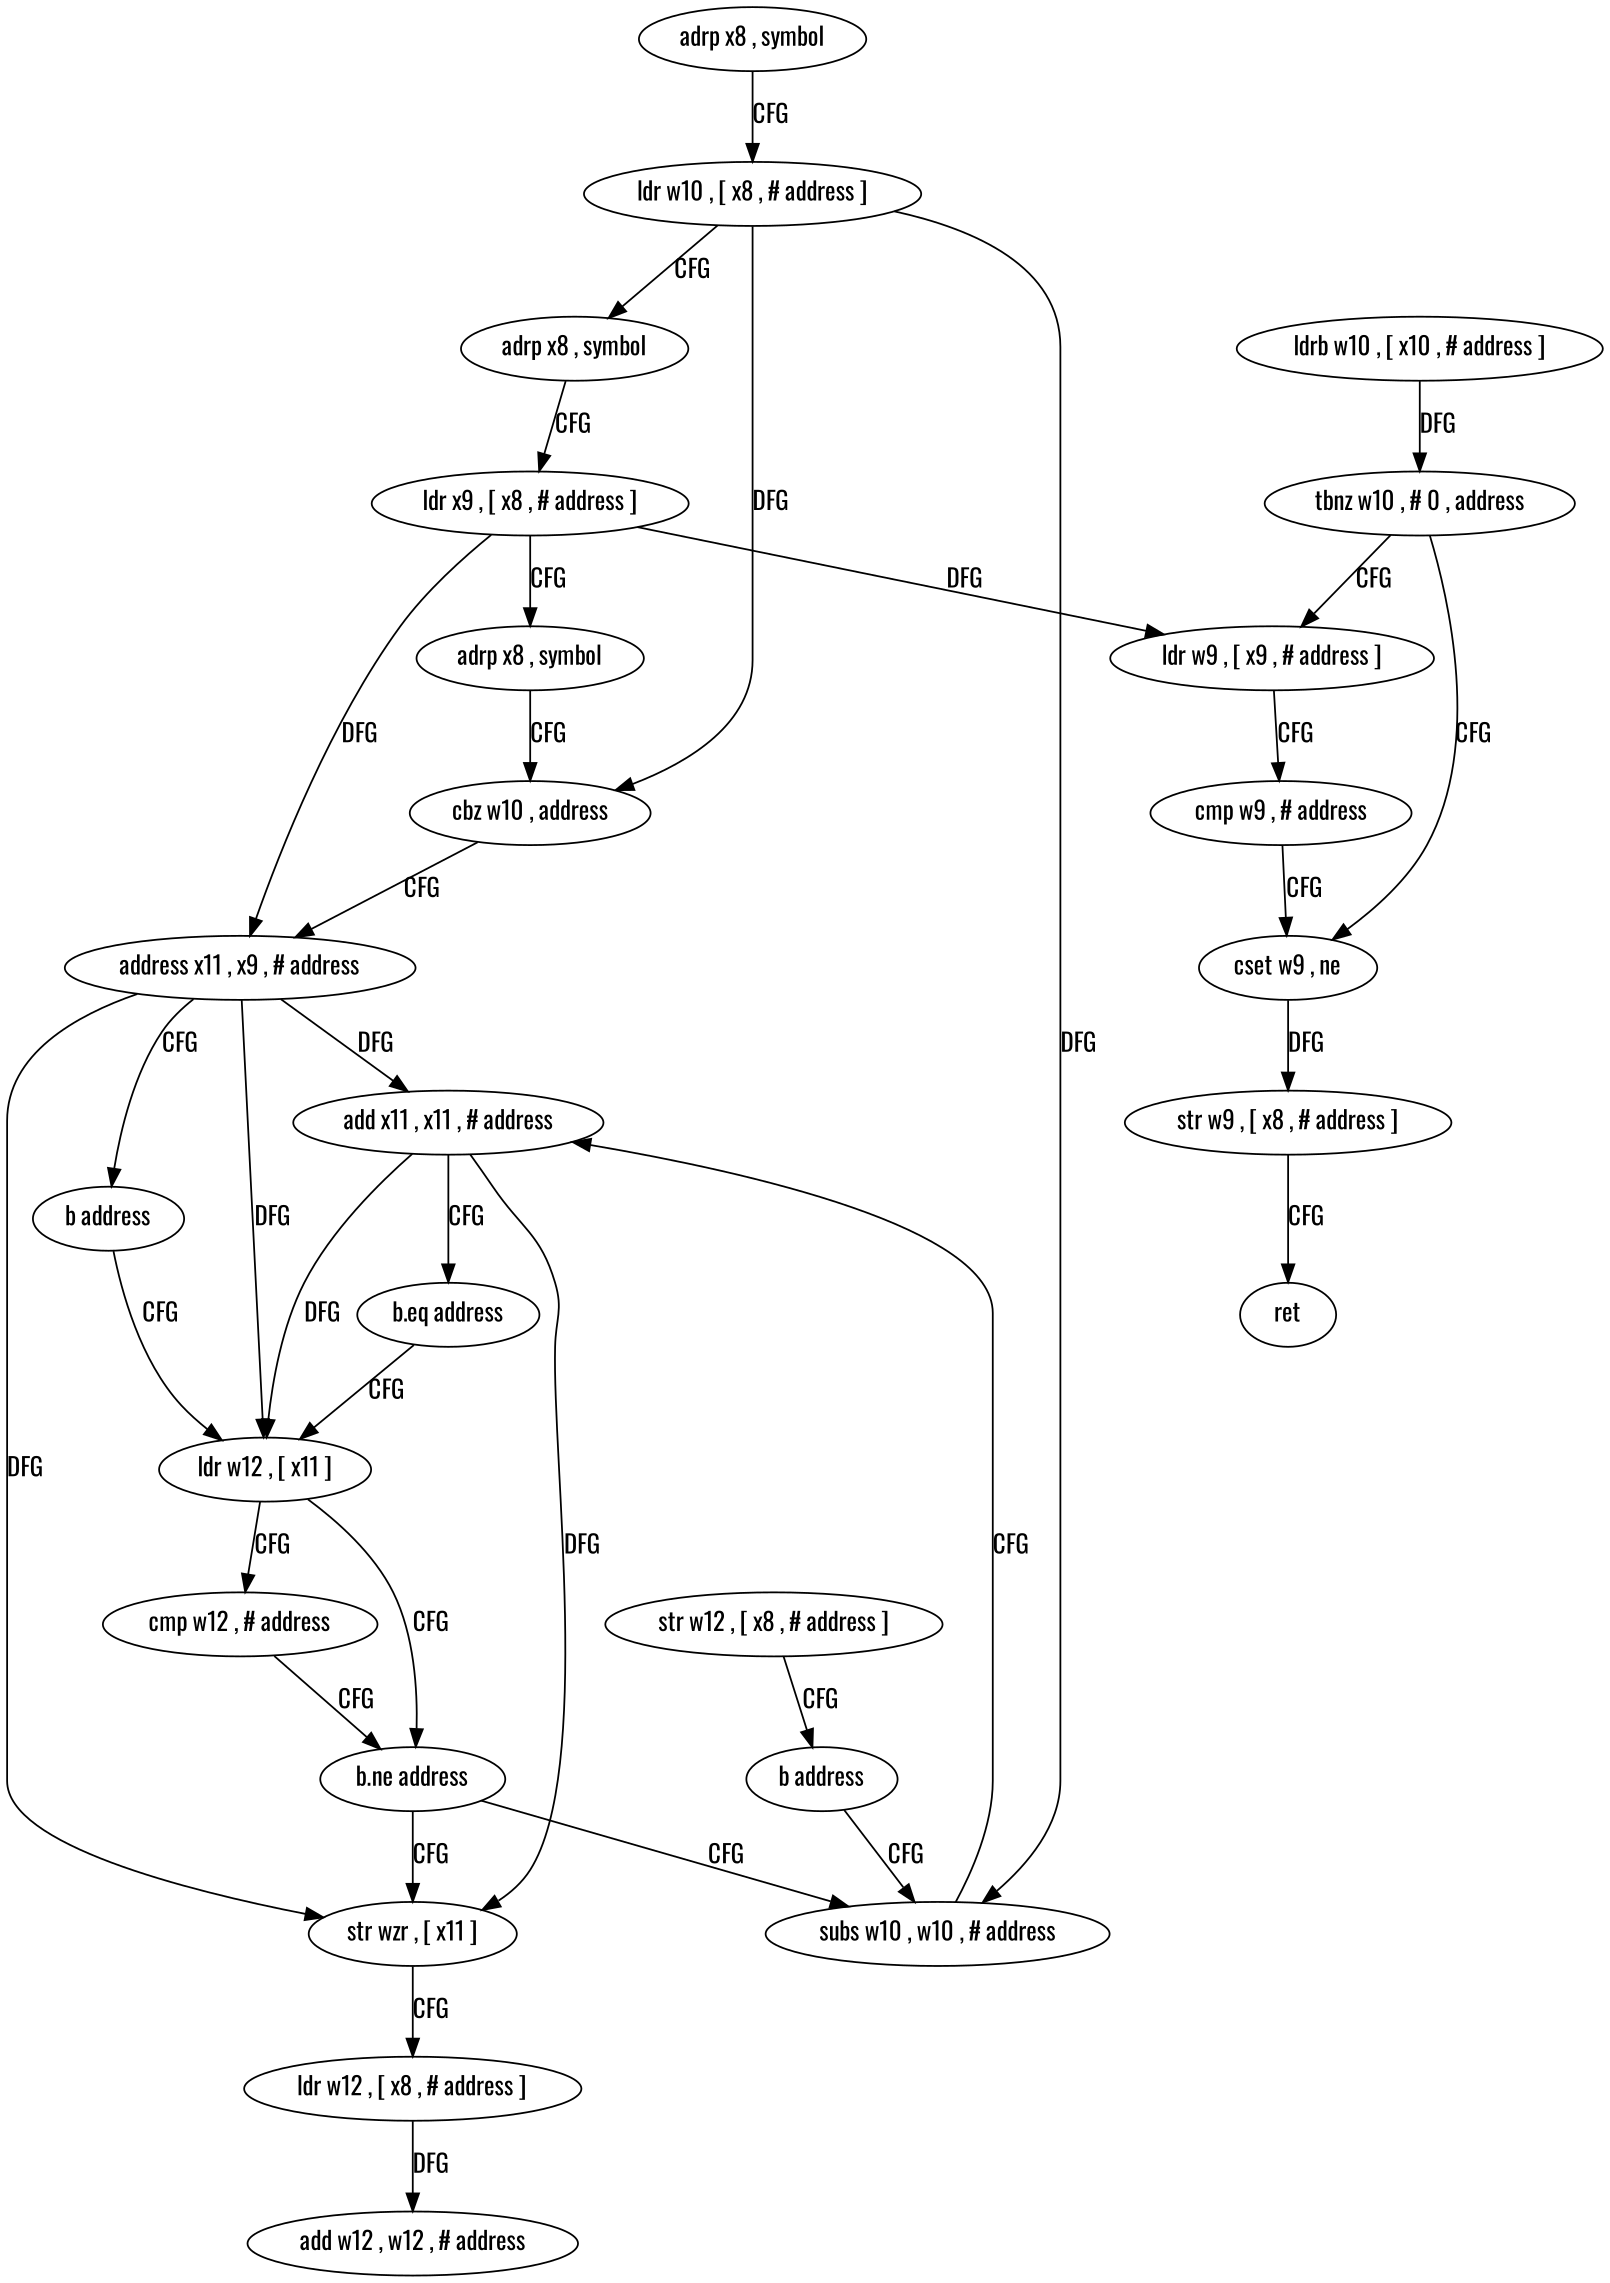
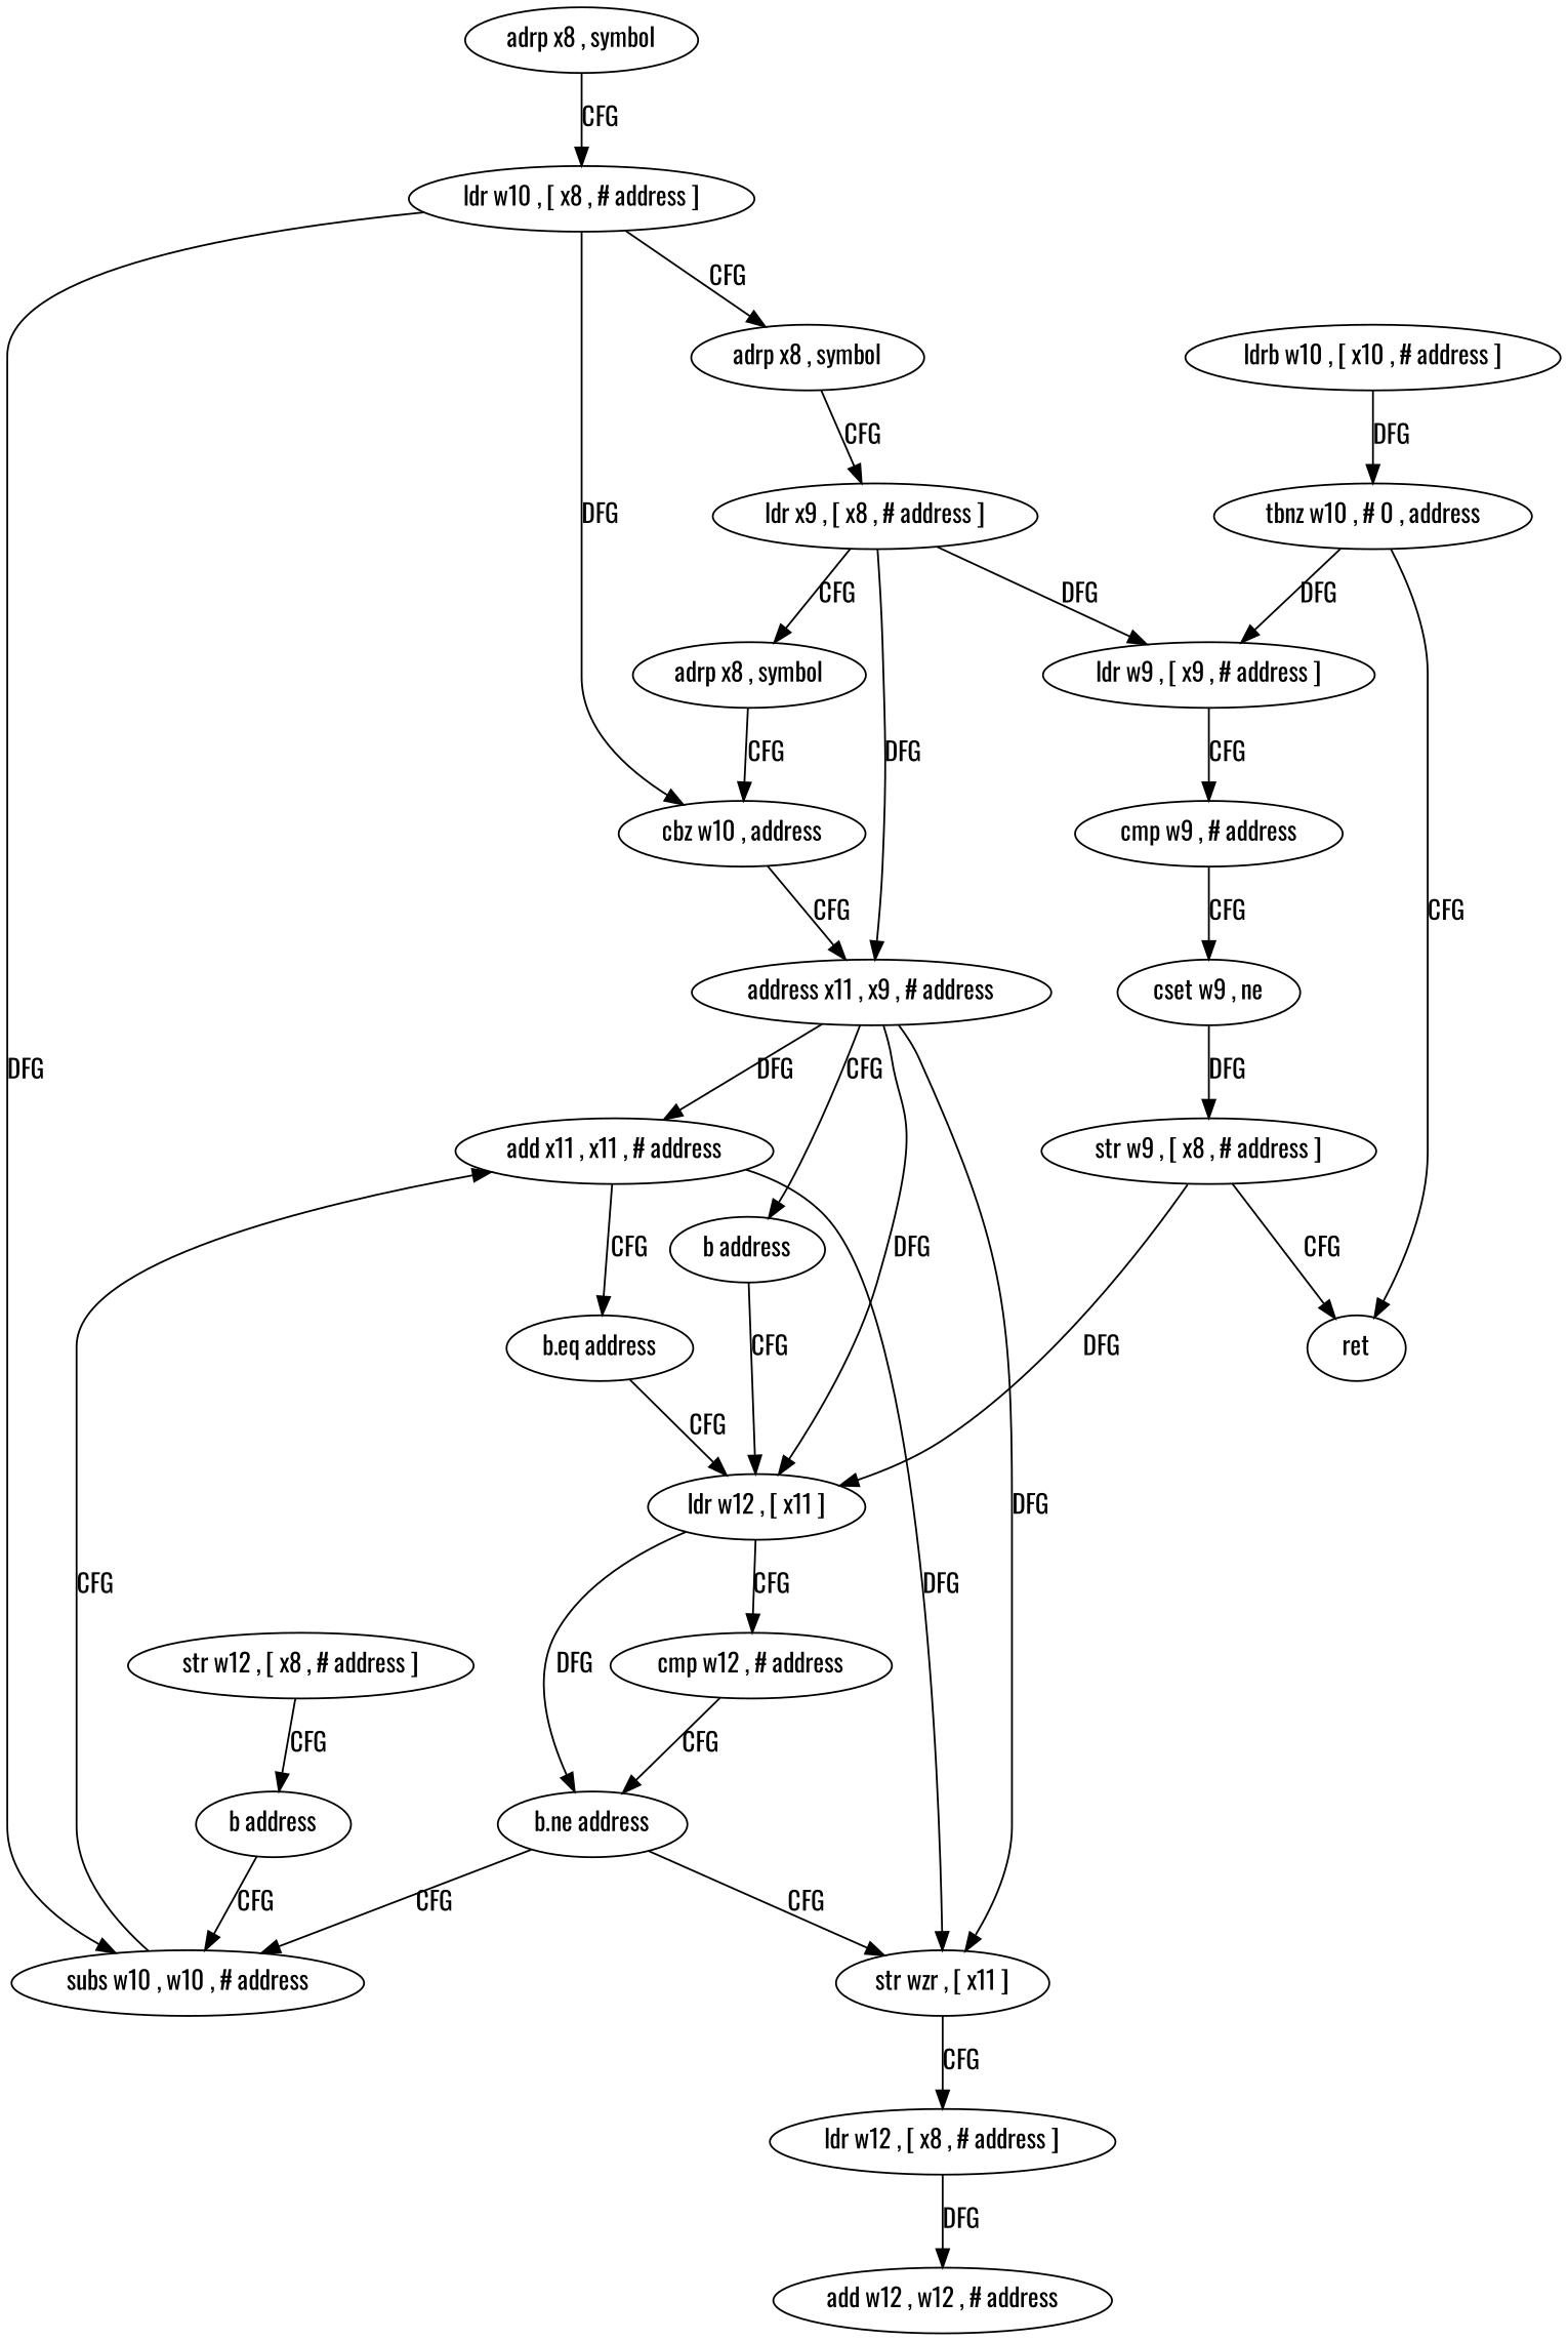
  digraph {
    fontname=Oswald
    node [fontname=Oswald]
    edge [fontname=Oswald]
    n1 [label="adrp x8 , symbol"]
    n2 [label="ldr w10 , [ x8 , # address ]"]
    n3 [label="adrp x8 , symbol"]
    n4 [label="cbz w10 , address"]
    n5 [label="subs w10 , w10 , # address"]
    n6 [label="ldr x9 , [ x8 , # address ]"]
    n7 [label="address x11 , x9 , # address"]
    n8 [label="add x11 , x11 , # address"]
    n9 [label="adrp x8 , symbol"]
    n10 [label="ldr w9 , [ x9 , # address ]"]
    n11 [label="b address"]
    n12 [label="ldr w12 , [ x11 ]"]
    n13 [label="str wzr , [ x11 ]"]
    n14 [label="cmp w9 , # address"]
    n15 [label="ldrb w10 , [ x10 , # address ]"]
    n16 [label="tbnz w10 , # 0 , address"]
    n17 [label="cmp w12 , # address"]
    n18 [label="b.ne address"]
    n19 [label="ldr w12 , [ x8 , # address ]"]
    n20 [label="b.eq address"]
    n21 [label=ret]
    n22 [label="cset w9 , ne"]
    n23 [label="str w9 , [ x8 , # address ]"]
    n24 [label="add w12 , w12 , # address"]
    n25 [label="str w12 , [ x8 , # address ]"]
    n26 [label="b address"]
    n1 -> n2 [label=CFG]
    n2 -> n3 [label=CFG]
    n2 -> n4 [label=DFG]
    n2 -> n5 [label=DFG]
    n3 -> n6 [label=CFG]
    n4 -> n7 [label=CFG]
    n5 -> n8 [label=CFG]
    n6 -> n7 [label=DFG]
    n6 -> n9 [label=CFG]
    n6 -> n10 [label=DFG]
    n7 -> n8 [label=DFG]
    n7 -> n11 [label=CFG]
    n7 -> n12 [label=DFG]
    n7 -> n13 [label=DFG]
-   n8 -> n12 [label=DFG]
+   n23 -> n12 [label=DFG]
    n8 -> n13 [label=DFG]
    n8 -> n20 [label=CFG]
    n9 -> n4 [label=CFG]
    n10 -> n14 [label=CFG]
    n11 -> n12 [label=CFG]
    n12 -> n17 [label=CFG]
-   n12 -> n18 [label=CFG]
+   n12 -> n18 [label=DFG]
    n13 -> n19 [label=CFG]
    n14 -> n22 [label=CFG]
    n15 -> n16 [label=DFG]
-   n16 -> n10 [label=CFG]
-   n16 -> n22 [label=CFG]
+   n16 -> n10 [label=DFG]
+   n16 -> n21 [label=CFG]
    n17 -> n18 [label=CFG]
    n18 -> n5 [label=CFG]
    n18 -> n13 [label=CFG]
    n19 -> n24 [label=DFG]
    n20 -> n12 [label=CFG]
    n22 -> n23 [label=DFG]
    n23 -> n21 [label=CFG]
    n25 -> n26 [label=CFG]
    n26 -> n5 [label=CFG]
  }
